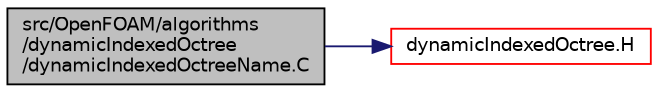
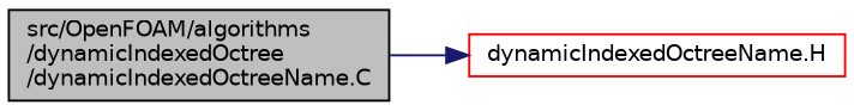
  digraph {
    rankdir=LR
    node [fontname=Helvetica fontsize=10 shape=record]
    n1 [color=black fillcolor=grey75 fontcolor=black height=0.2 label="src/OpenFOAM/algorithms\l/dynamicIndexedOctree\l/dynamicIndexedOctreeName.C" style=filled width=0.4]
-   n2 [color=red height=0.2 label="dynamicIndexedOctree.H" width=0.4]
+   n2 [color=red height=0.2 label="dynamicIndexedOctreeName.H" width=0.4]
    n1 -> n2 [color=midnightblue fontname=Helvetica fontsize=10 labelfontname=Helvetica labelfontsize=10 style=solid]
  }
